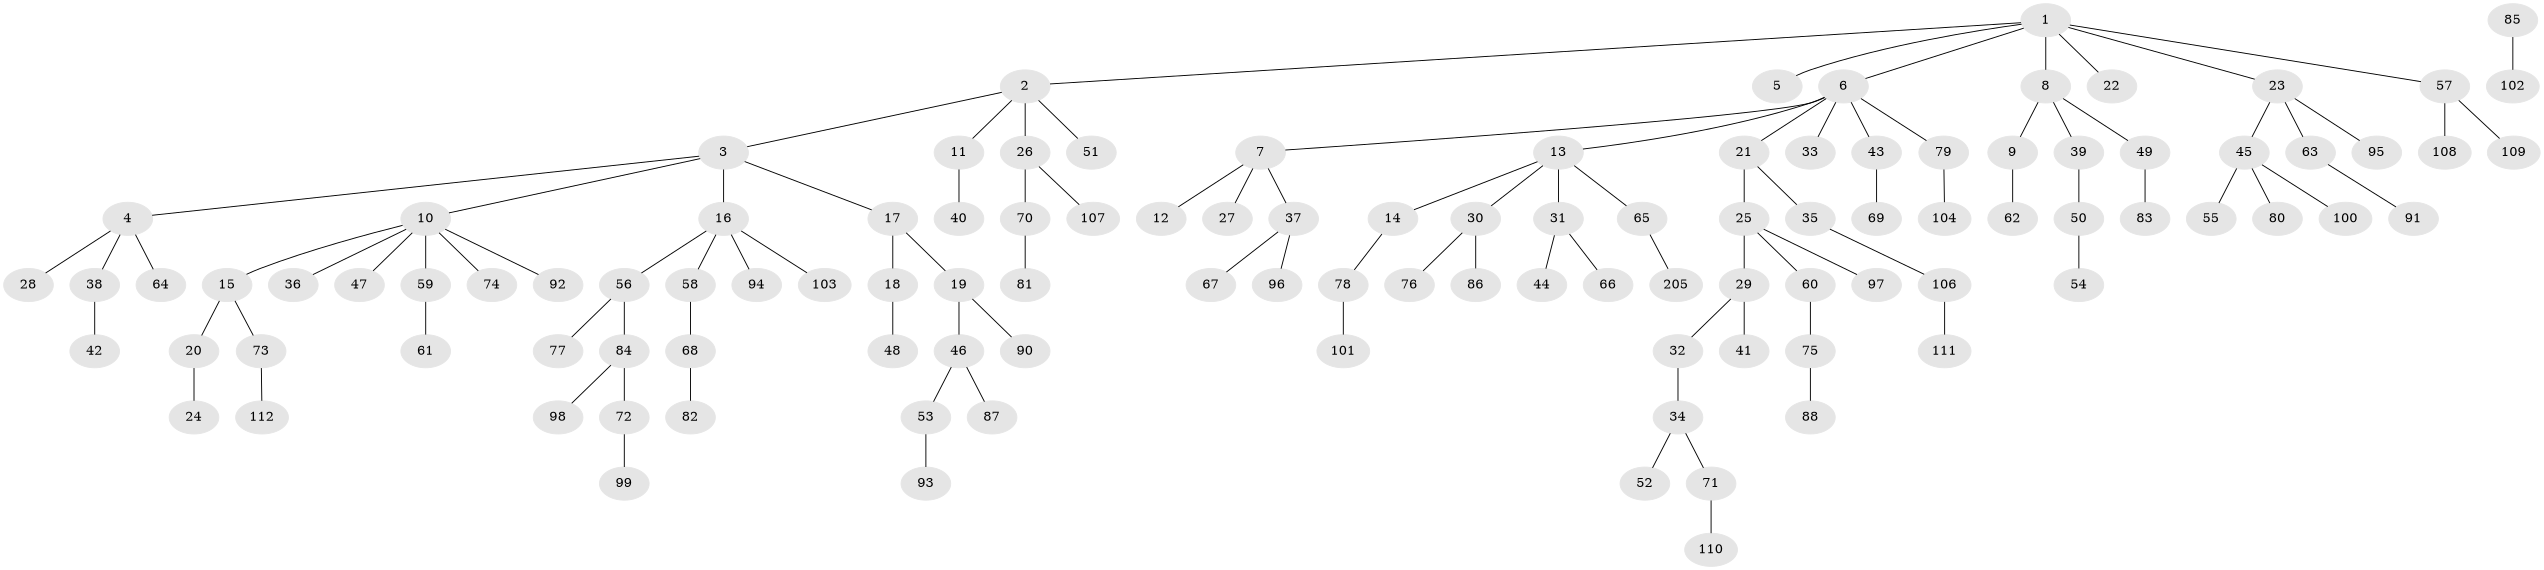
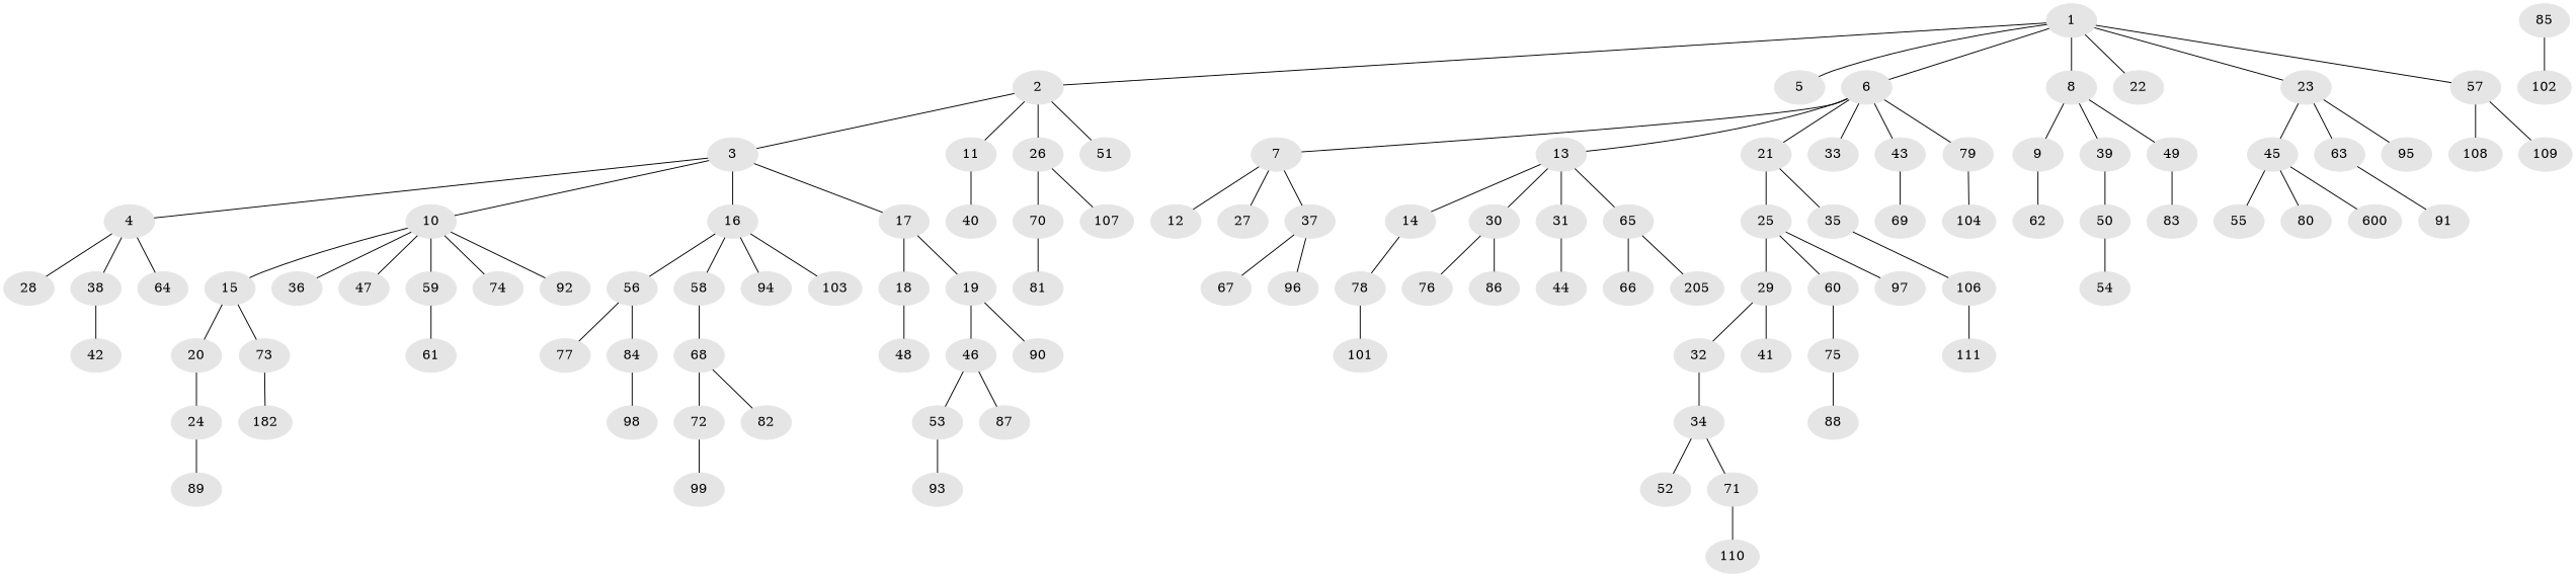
  graph {
    node [color=gray90 style=filled]
    1
    2
    5
    6
    8
    22
    23
    57
    3
    11
    26
    51
    7
    13
    21
    33
    43
    79
    9
    39
    49
    45
    63
    95
    108
    109
    4
    10
    16
    17
    40
    70
    107
    28
    38
    64
    15
    36
    47
    59
    74
    92
    56
    58
    94
    103
    18
    19
    42
    12
    27
    37
    14
    30
    31
    65
    25
    35
    69
    104
    67
    96
    62
    50
    83
    20
    73
    61
    85
    102
    78
    76
    86
    44
    66
    n76 [label=205]
    101
    24
-   112
+   112 [label=182]
    77
    84
    68
    48
    46
    90
    53
    87
+   89
    29
    60
    97
    106
    55
    80
-   100
+   100 [label=600]
    91
    32
    41
    75
    81
    34
    52
    71
    110
    111
    54
    93
    98
    72
    82
    88
    99
    1 -- 2
    1 -- 5
    1 -- 6
    1 -- 8
    1 -- 22
    1 -- 23
    1 -- 57
    2 -- 3
    2 -- 11
    2 -- 26
    2 -- 51
    6 -- 7
    6 -- 13
    6 -- 21
    6 -- 33
    6 -- 43
    6 -- 79
    8 -- 9
    8 -- 39
    8 -- 49
    23 -- 45
    23 -- 63
    23 -- 95
    57 -- 108
    57 -- 109
    3 -- 4
    3 -- 10
    3 -- 16
    3 -- 17
    11 -- 40
    26 -- 70
    26 -- 107
    7 -- 12
    7 -- 27
    7 -- 37
    13 -- 14
    13 -- 30
    13 -- 31
    13 -- 65
    21 -- 25
    21 -- 35
    43 -- 69
    79 -- 104
    9 -- 62
    39 -- 50
    49 -- 83
    45 -- 55
    45 -- 80
    45 -- 100
    63 -- 91
    4 -- 28
    4 -- 38
    4 -- 64
    10 -- 15
    10 -- 36
    10 -- 47
    10 -- 59
    10 -- 74
    10 -- 92
    16 -- 56
    16 -- 58
    16 -- 94
    16 -- 103
    17 -- 18
    17 -- 19
    70 -- 81
    38 -- 42
    15 -- 20
    15 -- 73
    59 -- 61
    56 -- 77
    56 -- 84
    58 -- 68
    18 -- 48
    19 -- 46
    19 -- 90
    37 -- 67
    37 -- 96
    14 -- 78
    30 -- 76
    30 -- 86
    31 -- 44
-   31 -- 66
+   65 -- 66
    65 -- n76
    25 -- 29
    25 -- 60
    25 -- 97
    35 -- 106
    50 -- 54
    20 -- 24
    73 -- 112
    85 -- 102
    78 -- 101
+   24 -- 89
    84 -- 98
-   84 -- 72
+   68 -- 72
    68 -- 82
    46 -- 53
    46 -- 87
    53 -- 93
    29 -- 32
    29 -- 41
    60 -- 75
    106 -- 111
    32 -- 34
    75 -- 88
    34 -- 52
    34 -- 71
    71 -- 110
    72 -- 99
  }
